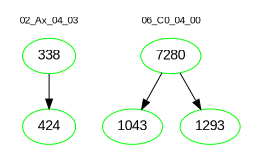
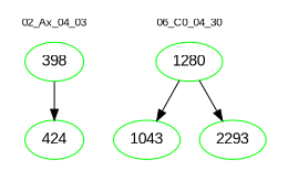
  digraph {
    fontname="Liberation Sans"
    node [color=green fontname="Liberation Sans"]
    edge [color=black fontname="Liberation Sans"]
-   n1 [label=338]
+   n1 [label=398]
    n2 [label=424]
-   n3 [label=7280]
+   n3 [label=1280]
    n4 [label=1043]
-   n5 [label=1293]
+   n5 [label=2293]
    subgraph cluster_1 {
      color=white
      fontsize=10
      label="02_Ax_04_03"
      n1
      n2
    }
    subgraph cluster_2 {
      color=white
      fontsize=10
-     label="06_C0_04_00"
+     label="06_C0_04_30"
      n3
      n4
      n5
    }
    n1 -> n2
    n3 -> n4
    n3 -> n5
  }
